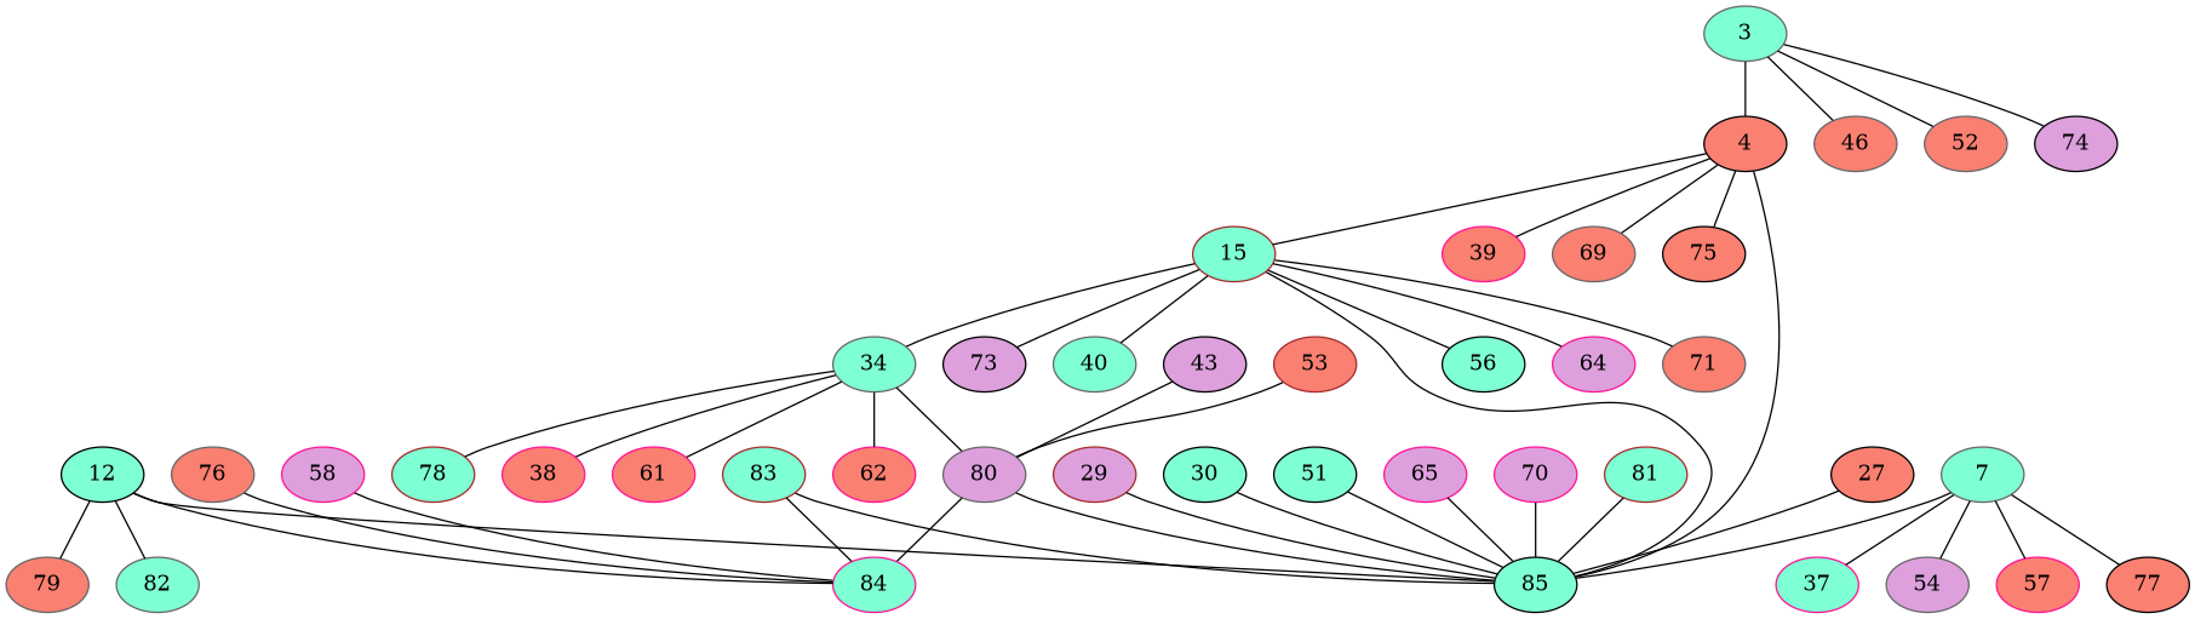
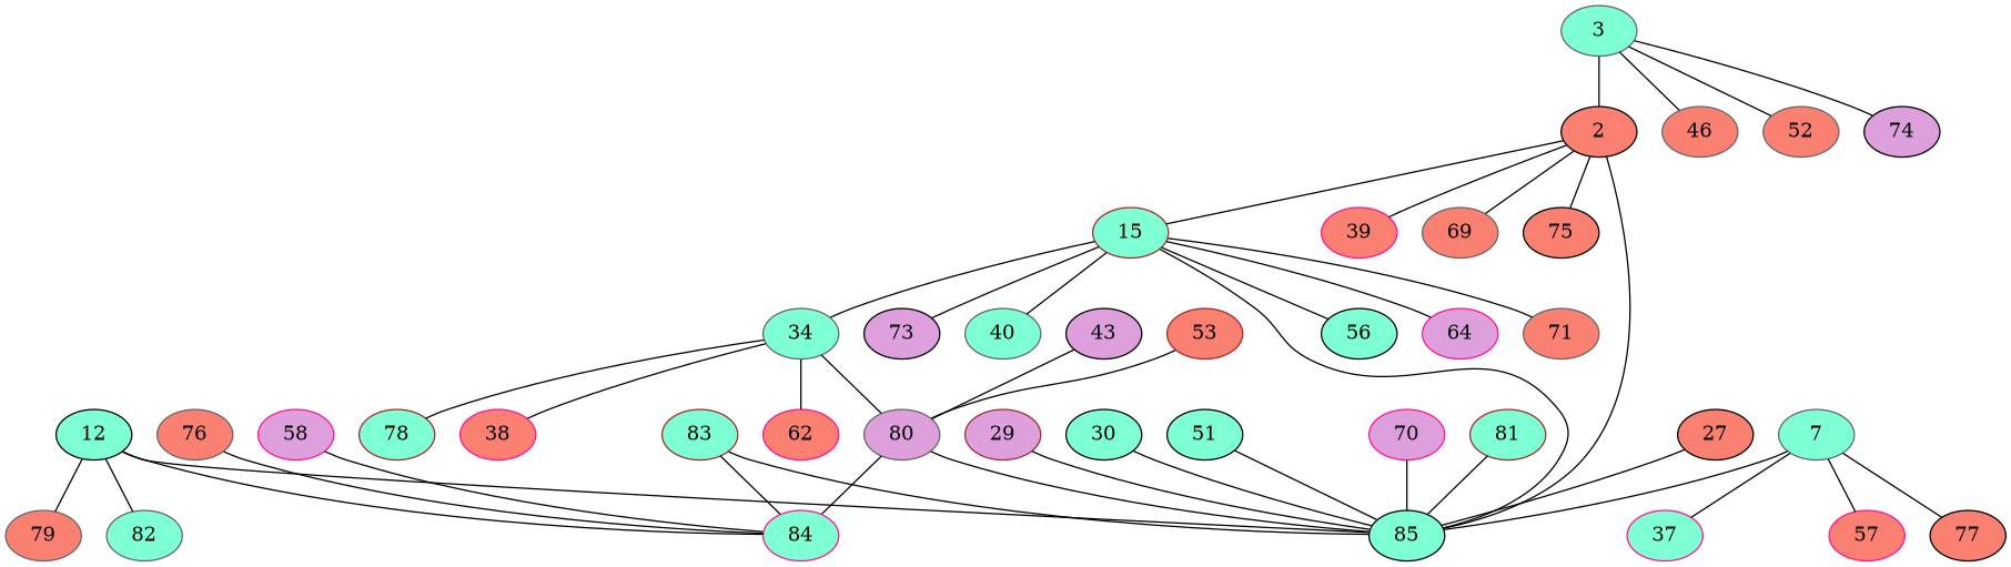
  graph {
    node [color=gray40 fillcolor=aquamarine style=filled]
    3 [super="+1"]
-   4 [color=black fillcolor=salmon super="+2"]
+   4 [color=black fillcolor=salmon super="+2" label=2]
    46 [fillcolor=salmon]
    52 [fillcolor=salmon]
    74 [color=black fillcolor=plum]
    15 [color=brown super="+14"]
    39 [color=deeppink fillcolor=salmon]
    69 [fillcolor=salmon]
    75 [color=black fillcolor=salmon super="+66"]
    85 [color=black super="+28+68+72"]
    34 [super="+26+16"]
    40
    56 [color=black super="+49"]
    64 [color=deeppink fillcolor=plum]
    71 [fillcolor=salmon]
    73 [color=black fillcolor=plum super="+44+50"]
    80 [fillcolor=plum super="+47+19"]
    84 [color=deeppink super="+42"]
    7 [super="+5"]
    37 [color=deeppink]
-   54 [fillcolor=plum]
    57 [color=deeppink fillcolor=salmon]
    77 [color=black fillcolor=salmon]
    12 [color=black super="+9"]
    79 [fillcolor=salmon]
    82
    38 [color=deeppink fillcolor=salmon]
-   61 [color=deeppink fillcolor=salmon]
    62 [color=deeppink fillcolor=salmon super="+48"]
    78 [color=brown super="+25"]
    27 [color=black fillcolor=salmon]
    29 [color=brown fillcolor=plum]
    30 [color=black]
    43 [color=black fillcolor=plum]
    51 [color=black]
    53 [color=brown fillcolor=salmon]
    58 [color=deeppink fillcolor=plum]
-   65 [color=deeppink fillcolor=plum super="+32"]
    70 [color=deeppink fillcolor=plum]
    76 [fillcolor=salmon super="+67"]
    81 [color=brown super="+45"]
    83 [color=brown super="+21+55+60"]
    3 -- 4 [weight=4]
    3 -- 46
    3 -- 52
    3 -- 74
    4 -- 15
    4 -- 39
    4 -- 69
    4 -- 75
    4 -- 85 [weight=4]
    15 -- 85 [weight=2]
    15 -- 34 [weight=4]
    15 -- 40
    15 -- 56
    15 -- 64
    15 -- 71
    15 -- 73
    34 -- 80
    34 -- 38
-   34 -- 61
    34 -- 62
    34 -- 78
    80 -- 85 [weight=2]
    80 -- 84 [weight=4]
    7 -- 85 [weight=4]
    7 -- 37
-   7 -- 54
    7 -- 57
    7 -- 77
    12 -- 85 [weight=5]
    12 -- 84
    12 -- 79
    12 -- 82
    27 -- 85
    29 -- 85
    30 -- 85
    43 -- 80
    51 -- 85
    53 -- 80
    58 -- 84
-   65 -- 85
    70 -- 85
    76 -- 84
    81 -- 85 [weight=2]
    83 -- 85 [weight=2]
    83 -- 84
  }
